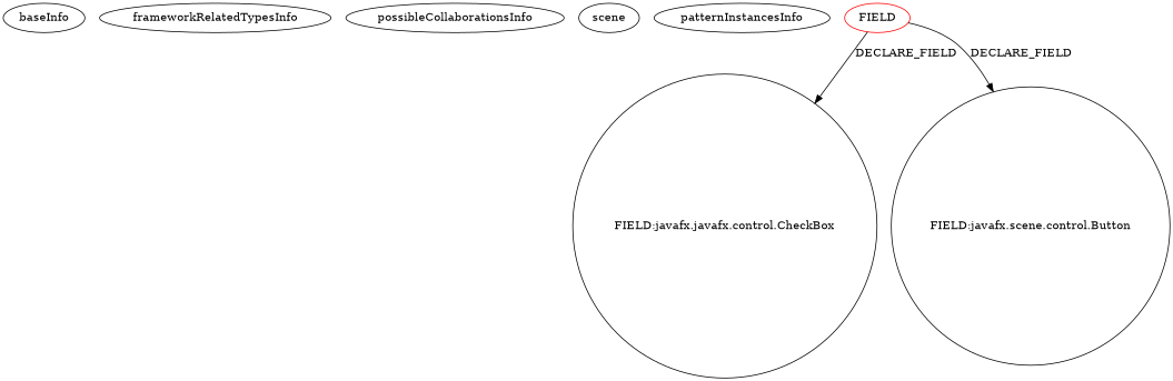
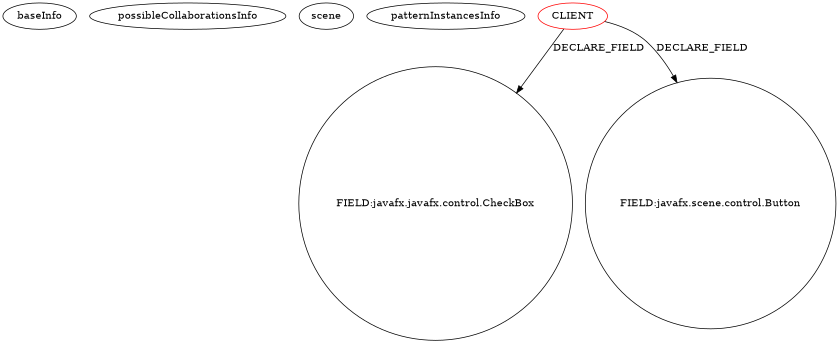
  digraph {
    baseInfo [category=pattern graphId=955 isAnonymous=false possibleRelation=false]
-   frameworkRelatedTypesInfo
    possibleCollaborationsInfo
    n4 [frequency=18.0 label=scene patternRootClient=0]
    patternInstancesInfo [0="jasonwr-jhuep_ent_web_dev~/jasonwr-jhuep_ent_web_dev/jhuep_ent_web_dev-master/src/hw6/main/WebBuyer.java~WebBuyer~3282" 1="dony1990-ProsDesktop~/dony1990-ProsDesktop/ProsDesktop-master/src/nicon/NiconDesktop/guifx/Plugins/PluginsController.java~PluginsController~2568" 10="Jamakasi-JMCLauncherFX~/Jamakasi-JMCLauncherFX/JMCLauncherFX-master/src/jmclauncherfx/OptionsWindowController.java~OptionsWindowController~610" 11="Jamakasi-JMCLauncherFX~/Jamakasi-JMCLauncherFX/JMCLauncherFX-master/src/jmclauncherfx/MainFormController.java~MainFormController~612" 12="demibenari-cd-catalog~/demibenari-cd-catalog/cd-catalog-master/src/cd/catalog/MainFormController.java~MainFormController~2392" 13="gleba-cppoints~/gleba-cppoints/cppoints-master/src/cpapp/view/ReadFormController.java~ReadFormController~2757" 14="NirmalL-Shark~/NirmalL-Shark/Shark-master/src/Controller.java~Controller~1009" 15="borissuska-csv-tools~/borissuska-csv-tools/csv-tools-master/src/main/java/sk/suska/csv_tools/ui/FormController.java~FormController~2203" 16="didygo-gce-display~/didygo-gce-display/gce-display-master/src/proto1/DashBoard.java~DashBoard~2407" 17="bianconejo-CEFX~/bianconejo-CEFX/CEFX-master/src/cefx/CECommandeController.java~CECommandeController~2084" 2="wwtg99-POMA~/wwtg99-POMA/POMA-master/src/cn/edu/suda/gui/InputFrameController.java~InputFrameController~4812" 3="tarchan-ClipFX~/tarchan-ClipFX/ClipFX-master/src/com/mac/tarchan/clipfx/ClipFXController.java~ClipFXController~4467" 4="novosga-painel-fx~/novosga-painel-fx/painel-fx-master/src/org/novosga/painel/client/ui/Controller.java~Controller~3787" 5="henrik-bak-scbuildplanner~/henrik-bak-scbuildplanner/scbuildplanner-master/src/main/java/com/ezzored/starcraftbuildplanner/controller/MainWindowController.java~MainWindowController~2923" 6="stoeffu-LotterySystem~/stoeffu-LotterySystem/LotterySystem-master/src/gui/Controller.java~Controller~4315" 7="bianconejo-CEFX~/bianconejo-CEFX/CEFX-master/src/cefx/CEPaiementAttenteController.java~CEPaiementAttenteController~2025" 8="PatrickOtt-ReservationManager~/PatrickOtt-ReservationManager/ReservationManager-master/src/main/java/de/professional_webworkx/reservationmanager/controller/MainController.java~MainController~1080" 9="Totenfluch-TPrivateChat-Client~/Totenfluch-TPrivateChat-Client/TPrivateChat-Client-master/TPvtChat-C/src/me/Totenfluch/pack/Main.java~Main~1483"]
    n6 [isFrameworkType=false label="FIELD:javafx.javafx.control.CheckBox" shape=circle vertexType=FIELD_DECLARATION]
-   n7 [color=red isFrameworkType=false label=FIELD vertexType=ROOT_CLIENT_CLASS_DECLARATION]
+   n7 [color=red isFrameworkType=false label=CLIENT vertexType=ROOT_CLIENT_CLASS_DECLARATION]
    n8 [isFrameworkType=false label="FIELD:javafx.scene.control.Button" shape=circle vertexType=FIELD_DECLARATION]
    n7 -> n6 [label=DECLARE_FIELD]
    n7 -> n8 [label=DECLARE_FIELD]
  }
